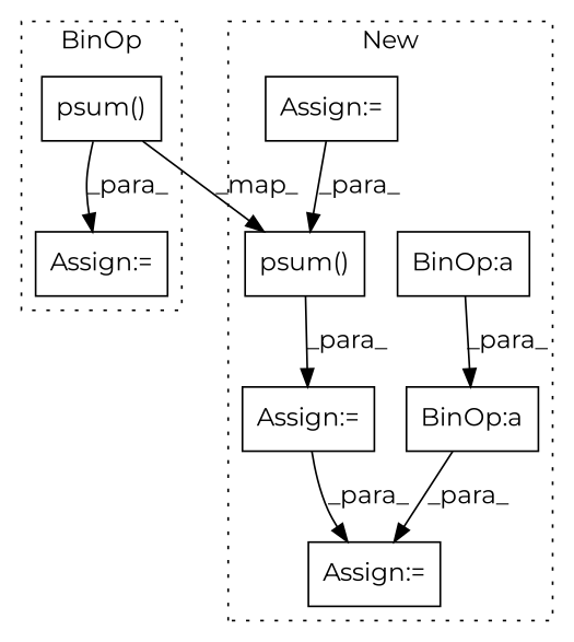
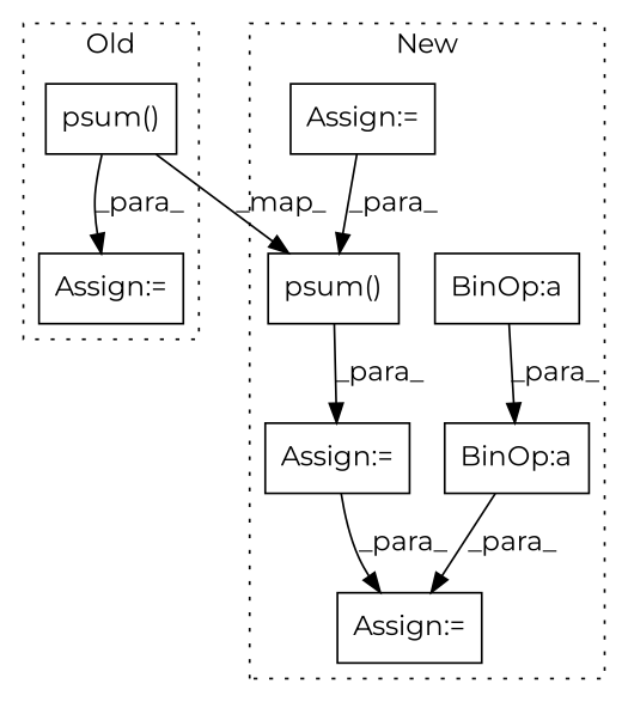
  digraph {
    fontname=Montserrat
    node [a=68 l=3 shape=box fontname=Montserrat]
    edge [fontname=Montserrat]
    n1 [a=75 l="9,1" label="psum()" s="3462,3520"]
    n2 [label="Assign:=" s=3530]
    n3 [a=75 l="9,1" label="psum()" s="3497,3529"]
    n4 [label="Assign:=" s=3611]
    n5 [a=82 label="BinOp:a" s=3658]
    n6 [a=82 label="BinOp:a" s=3652]
    n7 [label="Assign:=" s=3567]
    n8 [label="Assign:=" s=3446]
    subgraph cluster_1 {
-     label=BinOp
+     label=Old
      style=dotted
      n1
      n2
    }
    subgraph cluster_2 {
      label=New
      style=dotted
      n3
      n4
      n5
      n6
      n7
      n8
    }
    n1 -> n2 [label=_para_]
    n1 -> n3 [label=_map_]
    n3 -> n7 [label=_para_]
    n5 -> n4 [label=_para_]
    n6 -> n5 [label=_para_]
    n7 -> n4 [label=_para_]
    n8 -> n3 [label=_para_]
  }
